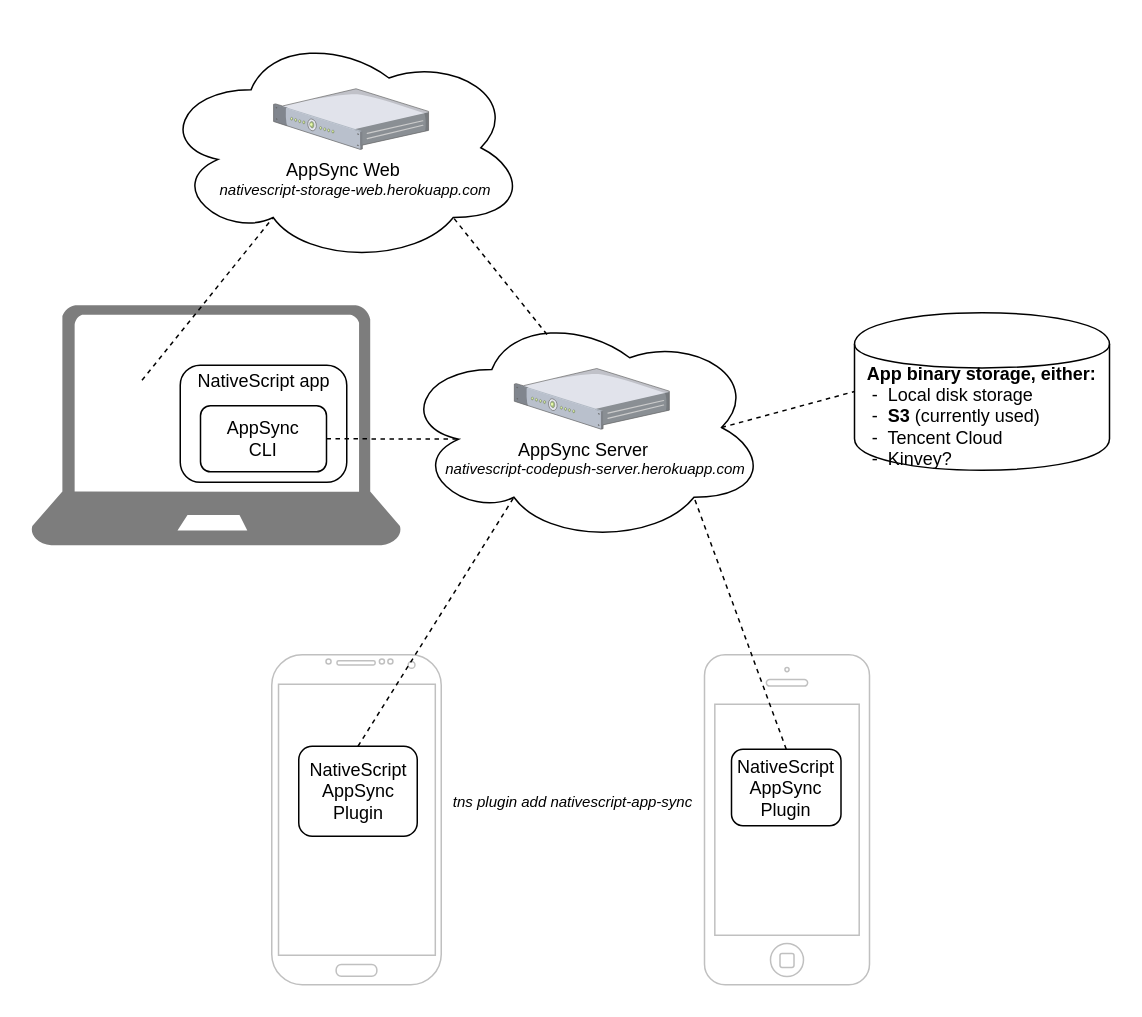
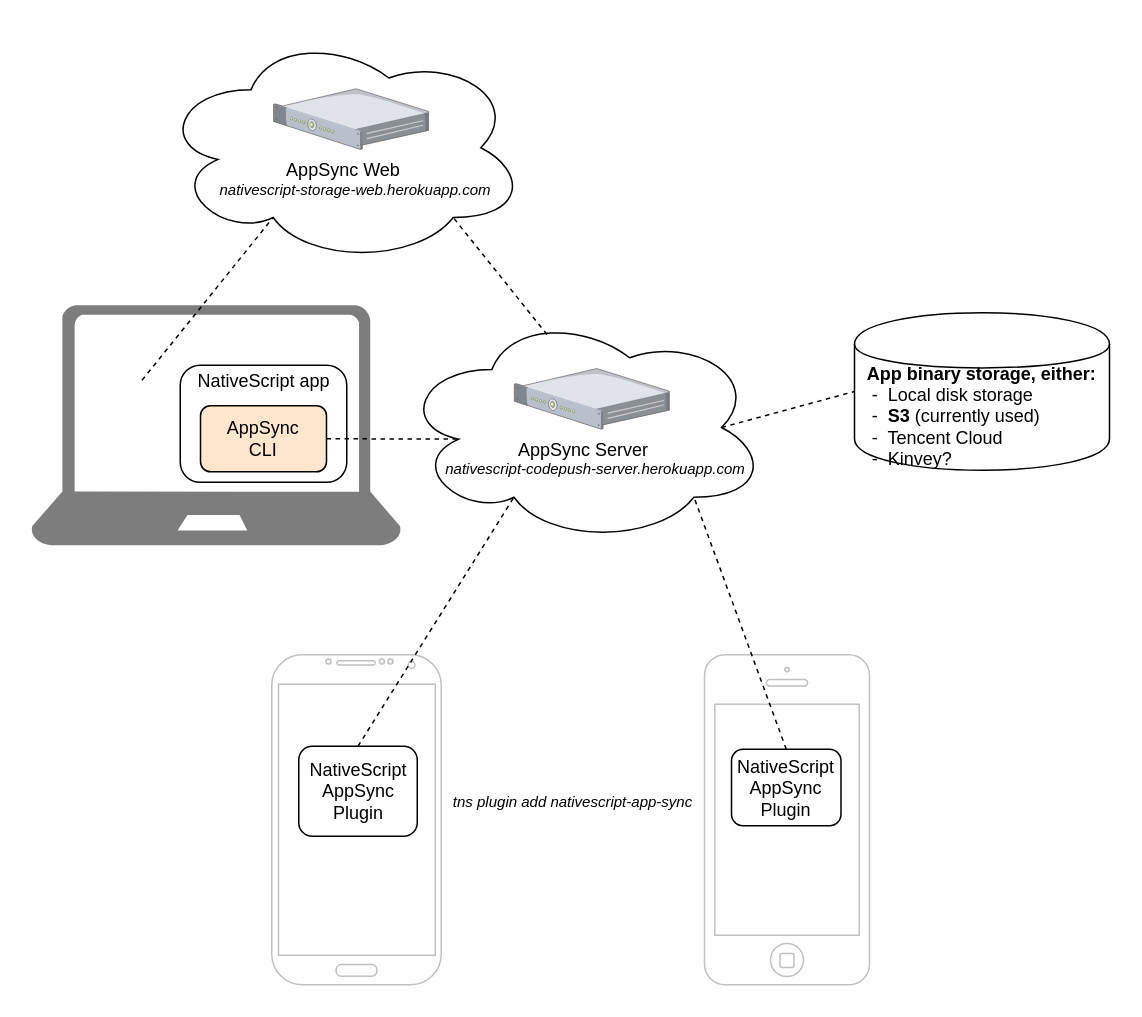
  <mxCell id="0" />
  <mxCell id="1" parent="0" />
  <mxCell id="2" value="" style="group" parent="1" vertex="1" connectable="0"><mxGeometry x="266" y="207" width="282" height="155" as="geometry" /></mxCell>
  <mxCell id="3" value="&lt;br&gt;&lt;br&gt;AppSync&amp;nbsp;Server&lt;br&gt;" style="ellipse;shape=cloud;whiteSpace=wrap;html=1;" parent="2" vertex="1"><mxGeometry width="245.0" height="155.0" as="geometry" /></mxCell>
  <mxCell id="4" value="" style="verticalLabelPosition=bottom;aspect=fixed;html=1;verticalAlign=top;strokeColor=none;align=center;outlineConnect=0;shape=mxgraph.citrix.1u_2u_server;" parent="2" vertex="1"><mxGeometry x="76.222" y="38.183" width="103.333" height="40.403" as="geometry" /></mxCell>
  <mxCell id="5" value="nativescript-codepush-server.herokuapp.com" style="text;html=1;fontSize=10;align=center;fontStyle=2" parent="2" vertex="1"><mxGeometry x="-20" y="93" width="300" height="30" as="geometry" /></mxCell>
  <mxCell id="6" value="&lt;div style=&quot;text-align: left&quot;&gt;&lt;span&gt;&lt;b&gt;App binary storage, either:&lt;/b&gt;&lt;/span&gt;&lt;/div&gt;&lt;div style=&quot;text-align: left&quot;&gt;&amp;nbsp;-&amp;nbsp; Local disk storage&lt;br&gt;&amp;nbsp;-&amp;nbsp; &lt;b&gt;S3&lt;/b&gt; (currently used)&lt;br&gt;&amp;nbsp;-&amp;nbsp; Tencent Cloud&lt;br&gt;&amp;nbsp;-&amp;nbsp; Kinvey?&lt;br&gt;&lt;/div&gt;" style="shape=cylinder;whiteSpace=wrap;html=1;boundedLbl=1;backgroundOutline=1;" parent="1" vertex="1"><mxGeometry x="569" y="208" width="170" height="105" as="geometry" /></mxCell>
  <mxCell id="7" value="" style="endArrow=none;dashed=1;html=1;exitX=0.875;exitY=0.5;exitDx=0;exitDy=0;exitPerimeter=0;entryX=0;entryY=0.5;entryDx=0;entryDy=0;" parent="1" source="3" target="6" edge="1"><mxGeometry width="50" height="50" relative="1" as="geometry"><mxPoint x="550" y="206" as="sourcePoint" /><mxPoint x="600" y="156" as="targetPoint" /></mxGeometry></mxCell>
  <mxCell id="8" value="" style="group" parent="1" vertex="1" connectable="0"><mxGeometry x="20" y="203" width="310" height="160" as="geometry" /></mxCell>
  <mxCell id="9" value="" style="group" parent="8" vertex="1" connectable="0"><mxGeometry width="246.808" height="160.0" as="geometry" /></mxCell>
  <mxCell id="10" value="" style="pointerEvents=1;shadow=0;dashed=0;html=1;strokeColor=none;labelPosition=center;verticalLabelPosition=bottom;verticalAlign=top;align=center;shape=mxgraph.azure.laptop;fillColor=#7D7D7D;" parent="9" vertex="1"><mxGeometry width="246.808" height="160.0" as="geometry" /></mxCell>
  <mxCell id="11" value="NativeScript app&lt;br&gt;&lt;br&gt;&lt;br&gt;&lt;br&gt;&lt;br&gt;" style="rounded=1;whiteSpace=wrap;html=1;arcSize=17;" parent="9" vertex="1"><mxGeometry x="99.5" y="40" width="111" height="78" as="geometry" /></mxCell>
- <mxCell id="12" value="AppSync&lt;br&gt;CLI&lt;br&gt;" style="rounded=1;whiteSpace=wrap;html=1;" parent="9" vertex="1"><mxGeometry x="113" y="67" width="84" height="44" as="geometry" /></mxCell>
+ <mxCell id="12" value="AppSync&lt;br&gt;CLI&lt;br&gt;" style="rounded=1;whiteSpace=wrap;html=1;fillColor=#ffe6cc;" parent="9" vertex="1"><mxGeometry x="113" y="67" width="84" height="44" as="geometry" /></mxCell>
  <mxCell id="13" value="" style="shape=image;html=1;verticalAlign=top;verticalLabelPosition=bottom;labelBackgroundColor=#ffffff;imageAspect=0;aspect=fixed;image=https://cdn1.iconfinder.com/data/icons/smallicons-logotypes/32/chrome-128.png" parent="9" vertex="1"><mxGeometry x="38" y="50" width="48" height="48" as="geometry" /></mxCell>
  <mxCell id="14" value="" style="endArrow=none;dashed=1;html=1;entryX=0.16;entryY=0.55;entryDx=0;entryDy=0;entryPerimeter=0;exitX=1;exitY=0.5;exitDx=0;exitDy=0;" parent="1" source="12" target="3" edge="1"><mxGeometry width="50" height="50" relative="1" as="geometry"><mxPoint x="395" y="196" as="sourcePoint" /><mxPoint x="440" y="436" as="targetPoint" /></mxGeometry></mxCell>
  <mxCell id="15" value="" style="group" parent="1" vertex="1" connectable="0"><mxGeometry x="469" y="436" width="110" height="220" as="geometry" /></mxCell>
  <mxCell id="16" value="" style="html=1;verticalLabelPosition=bottom;labelBackgroundColor=#ffffff;verticalAlign=top;shadow=0;dashed=0;strokeWidth=1;shape=mxgraph.ios7.misc.iphone;fillColor=#ffffff;strokeColor=#c0c0c0;" parent="15" vertex="1"><mxGeometry width="110" height="220" as="geometry" /></mxCell>
  <mxCell id="17" value="NativeScript&lt;br&gt;AppSync&lt;br&gt;Plugin&lt;br&gt;" style="rounded=1;whiteSpace=wrap;html=1;" parent="15" vertex="1"><mxGeometry x="18" y="63" width="73" height="51" as="geometry" /></mxCell>
  <mxCell id="18" value="" style="group" parent="1" vertex="1" connectable="0"><mxGeometry x="180.5" y="396" width="133" height="260" as="geometry" /></mxCell>
  <mxCell id="19" value="" style="verticalLabelPosition=bottom;verticalAlign=top;html=1;shadow=0;dashed=0;strokeWidth=1;shape=mxgraph.android.phone2;fillColor=#ffffff;strokeColor=#c0c0c0;" parent="18" vertex="1"><mxGeometry y="40" width="113" height="220" as="geometry" /></mxCell>
  <mxCell id="20" value="NativeScript&lt;br&gt;AppSync&lt;br&gt;Plugin&lt;br&gt;" style="rounded=1;whiteSpace=wrap;html=1;" parent="18" vertex="1"><mxGeometry x="18" y="101" width="79" height="60" as="geometry" /></mxCell>
  <mxCell id="21" value="" style="endArrow=none;dashed=1;html=1;exitX=0.5;exitY=0;exitDx=0;exitDy=0;entryX=0.8;entryY=0.8;entryDx=0;entryDy=0;entryPerimeter=0;" parent="1" source="17" target="3" edge="1"><mxGeometry width="50" height="50" relative="1" as="geometry"><mxPoint x="210" y="206" as="sourcePoint" /><mxPoint x="260" y="156" as="targetPoint" /></mxGeometry></mxCell>
  <mxCell id="22" value="" style="endArrow=none;dashed=1;html=1;exitX=0.5;exitY=0;exitDx=0;exitDy=0;entryX=0.31;entryY=0.8;entryDx=0;entryDy=0;entryPerimeter=0;" parent="1" source="20" target="3" edge="1"><mxGeometry width="50" height="50" relative="1" as="geometry"><mxPoint x="200" y="436" as="sourcePoint" /><mxPoint x="250" y="386" as="targetPoint" /></mxGeometry></mxCell>
  <mxCell id="23" value="" style="group" parent="1" vertex="1" connectable="0"><mxGeometry x="105.5" y="20.5" width="292.5" height="155" as="geometry" /></mxCell>
  <mxCell id="24" value="&lt;br&gt;&lt;br&gt;AppSync Web&lt;br&gt;" style="ellipse;shape=cloud;whiteSpace=wrap;html=1;" parent="23" vertex="1"><mxGeometry width="245.0" height="155.0" as="geometry" /></mxCell>
  <mxCell id="25" value="" style="verticalLabelPosition=bottom;aspect=fixed;html=1;verticalAlign=top;strokeColor=none;align=center;outlineConnect=0;shape=mxgraph.citrix.1u_2u_server;" parent="23" vertex="1"><mxGeometry x="76.222" y="38.183" width="103.333" height="40.403" as="geometry" /></mxCell>
  <mxCell id="26" value="nativescript-storage-web.herokuapp.com" style="text;html=1;align=center;fontStyle=2;fontSize=10;" parent="23" vertex="1"><mxGeometry x="-29.5" y="93.5" width="320" height="30" as="geometry" /></mxCell>
  <mxCell id="27" value="" style="endArrow=none;dashed=1;html=1;exitX=0.4;exitY=0.1;exitDx=0;exitDy=0;exitPerimeter=0;entryX=0.8;entryY=0.8;entryDx=0;entryDy=0;entryPerimeter=0;" parent="1" source="3" target="24" edge="1"><mxGeometry width="50" height="50" relative="1" as="geometry"><mxPoint x="403" y="166" as="sourcePoint" /><mxPoint x="453" y="116" as="targetPoint" /></mxGeometry></mxCell>
  <mxCell id="28" value="" style="endArrow=none;dashed=1;html=1;exitX=0.75;exitY=0;exitDx=0;exitDy=0;entryX=0.31;entryY=0.8;entryDx=0;entryDy=0;entryPerimeter=0;" parent="1" source="13" target="24" edge="1"><mxGeometry width="50" height="50" relative="1" as="geometry"><mxPoint x="40" y="166" as="sourcePoint" /><mxPoint x="90" y="116" as="targetPoint" /></mxGeometry></mxCell>
  <mxCell id="29" value="&lt;div style=&quot;text-align: center&quot;&gt;&lt;span style=&quot;font-size: 10px&quot;&gt;&lt;i&gt;tns plugin add nativescript-app-sync&lt;/i&gt;&lt;/span&gt;&lt;/div&gt;" style="text;html=1;align=center;" parent="1" vertex="1"><mxGeometry x="274.5" y="520" width="212" height="30" as="geometry" /></mxCell>
